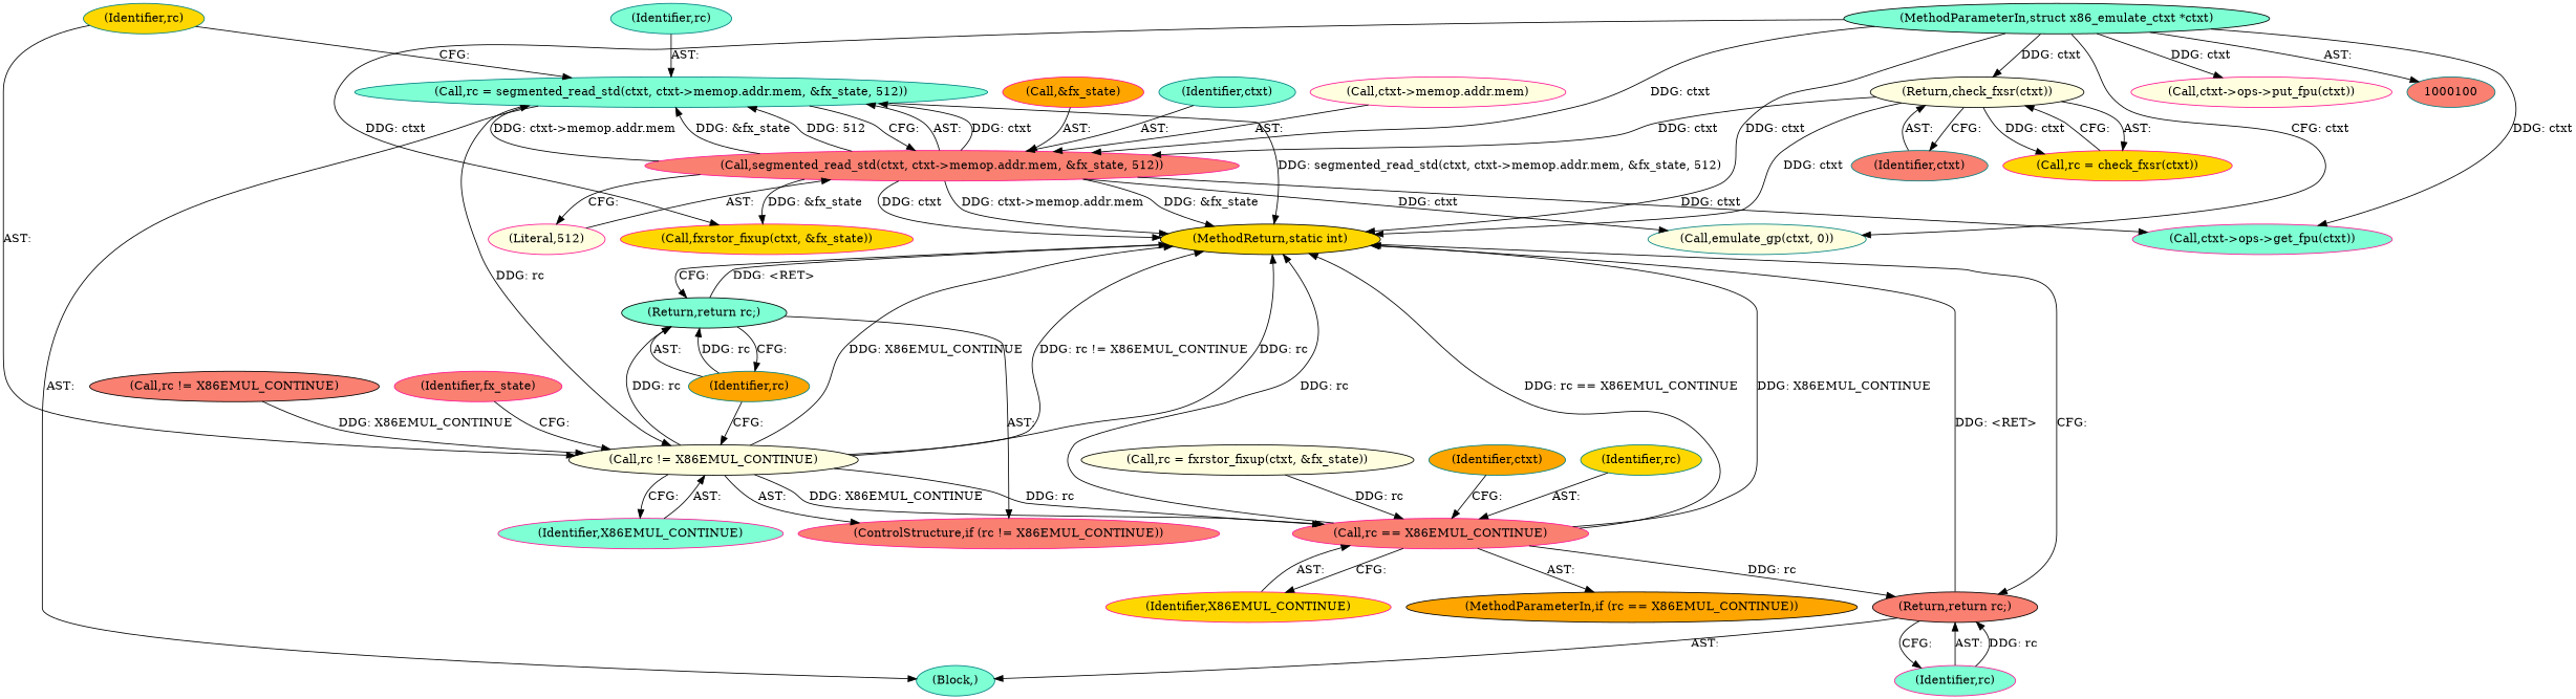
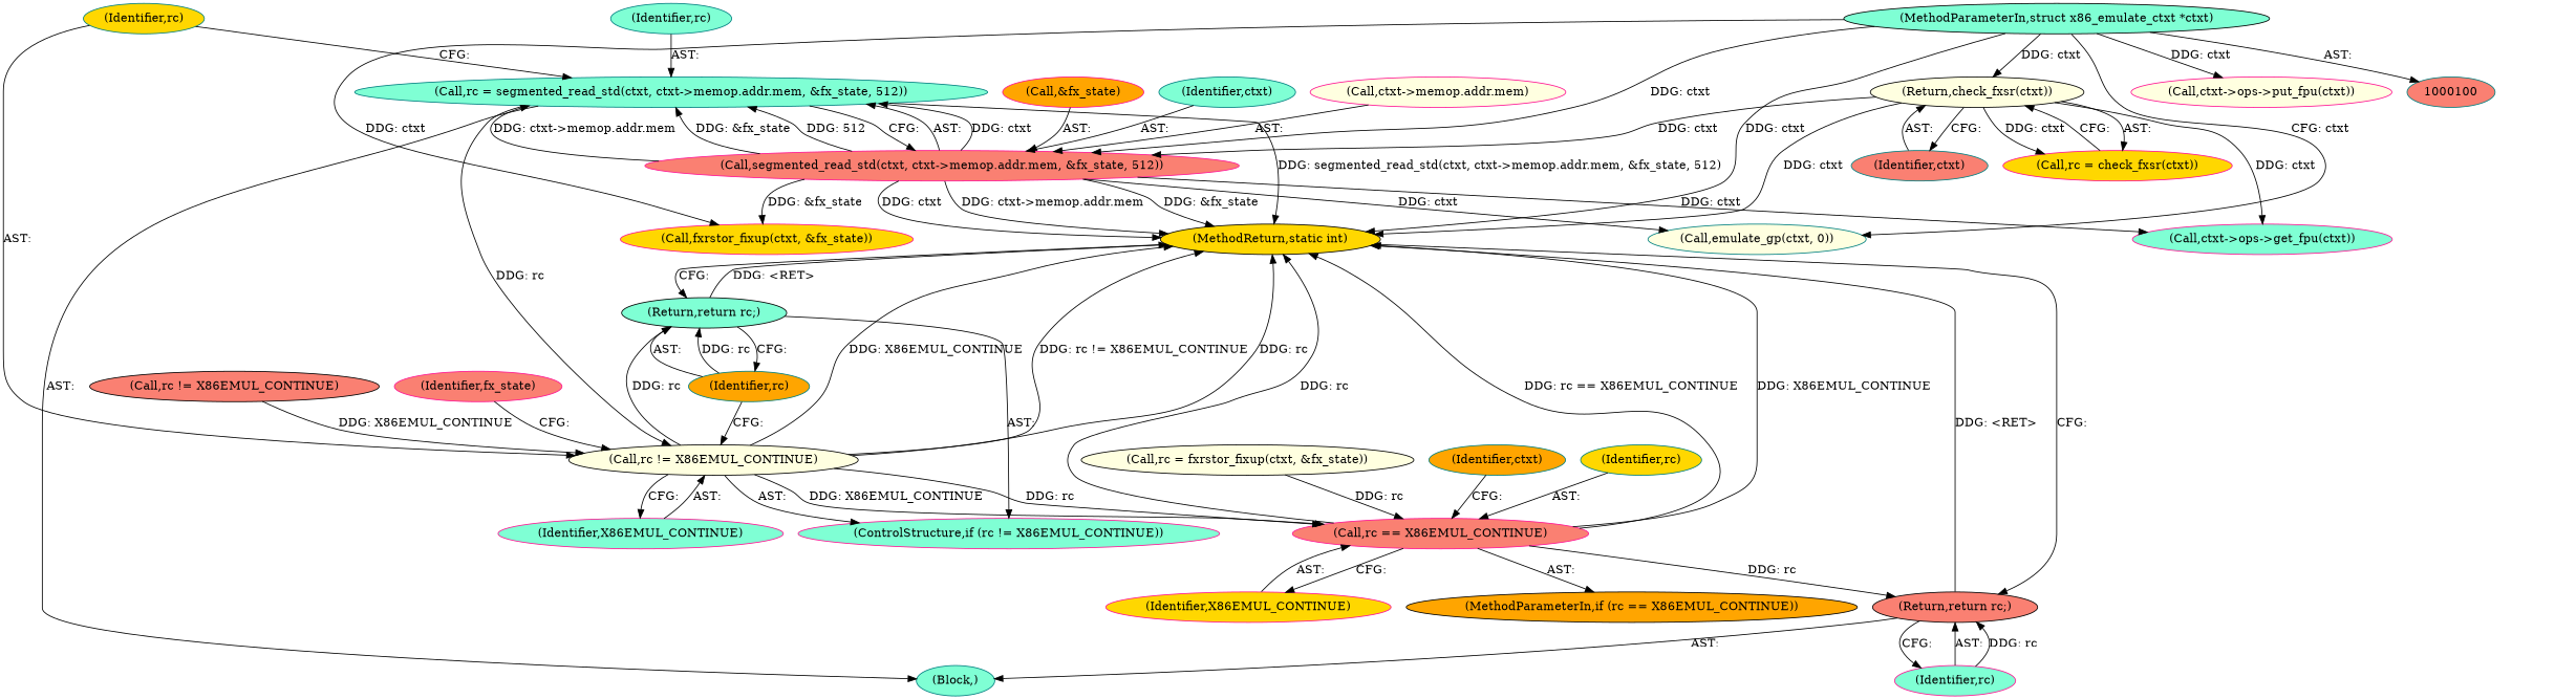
  digraph {
    node [color=deeppink fillcolor=aquamarine style=filled]
    n1 [color=teal label="(Call,rc = segmented_read_std(ctxt, ctxt->memop.addr.mem, &fx_state, 512))"]
    n2 [fillcolor=salmon label="(Call,segmented_read_std(ctxt, ctxt->memop.addr.mem, &fx_state, 512))"]
    n3 [color=black fillcolor=lightyellow label="(Call,rc != X86EMUL_CONTINUE)"]
    n4 [color=teal label="(Block,)"]
    n5 [color=black fillcolor=gold label="(MethodReturn,static int)"]
-   n6 [fillcolor=lightyellow label="(Literal,512)"]
    n7 [fillcolor=gold label="(Call,fxrstor_fixup(ctxt, &fx_state))"]
    n8 [label="(Call,ctxt->ops->get_fpu(ctxt))"]
    n9 [color=teal fillcolor=lightyellow label="(Call,emulate_gp(ctxt, 0))"]
    n10 [color=black label="(Return,return rc;)"]
    n11 [fillcolor=salmon label="(Call,rc == X86EMUL_CONTINUE)"]
-   n12 [fillcolor=salmon label="(ControlStructure,if (rc != X86EMUL_CONTINUE))"]
+   n12 [label="(ControlStructure,if (rc != X86EMUL_CONTINUE))"]
    n13 [label="(Identifier,X86EMUL_CONTINUE)"]
    n14 [color=black fillcolor=salmon label="(Return,return rc;)"]
    n15 [color=black fillcolor=lightyellow label="(Return,check_fxsr(ctxt))"]
    n16 [fillcolor=gold label="(Call,rc = check_fxsr(ctxt))"]
    n17 [color=teal fillcolor=salmon label="(Identifier,ctxt)"]
    n18 [color=black label="(MethodParameterIn,struct x86_emulate_ctxt *ctxt)"]
    n19 [fillcolor=lightyellow label="(Call,ctxt->ops->put_fpu(ctxt))"]
    1000100 [color=teal fillcolor=salmon]
    n21 [color=teal fillcolor=orange label="(Identifier,rc)"]
    n22 [fillcolor=gold label="(Identifier,X86EMUL_CONTINUE)"]
    n23 [color=black fillcolor=orange label="(MethodParameterIn,if (rc == X86EMUL_CONTINUE))"]
    n24 [label="(Identifier,rc)"]
    n25 [fillcolor=orange label="(Call,&fx_state)"]
    n26 [color=black fillcolor=lightyellow label="(Call,rc = fxrstor_fixup(ctxt, &fx_state))"]
    n27 [color=teal fillcolor=orange label="(Identifier,ctxt)"]
    n28 [color=teal label="(Identifier,ctxt)"]
    n29 [fillcolor=lightyellow label="(Call,ctxt->memop.addr.mem)"]
    n30 [color=teal fillcolor=gold label="(Identifier,rc)"]
    n31 [color=teal fillcolor=gold label="(Identifier,rc)"]
    n32 [color=black fillcolor=salmon label="(Call,rc != X86EMUL_CONTINUE)"]
    n33 [color=teal label="(Identifier,rc)"]
    n34 [fillcolor=salmon label="(Identifier,fx_state)"]
    n1 -> n2 [label="CFG: "]
    n1 -> n3 [label="DDG: rc"]
    n1 -> n4 [label="AST: "]
    n1 -> n5 [label="DDG: segmented_read_std(ctxt, ctxt->memop.addr.mem, &fx_state, 512)"]
    n2 -> n1 [label="AST: "]
    n2 -> n1 [label="DDG: ctxt"]
    n2 -> n1 [label="DDG: ctxt->memop.addr.mem"]
    n2 -> n1 [label="DDG: &fx_state"]
    n2 -> n1 [label="DDG: 512"]
    n2 -> n5 [label="DDG: ctxt"]
    n2 -> n5 [label="DDG: ctxt->memop.addr.mem"]
    n2 -> n5 [label="DDG: &fx_state"]
-   n2 -> n6 [label="CFG: "]
    n2 -> n7 [label="DDG: &fx_state"]
    n2 -> n8 [label="DDG: ctxt"]
    n2 -> n9 [label="DDG: ctxt"]
    n3 -> n5 [label="DDG: X86EMUL_CONTINUE"]
    n3 -> n5 [label="DDG: rc"]
    n3 -> n5 [label="DDG: rc != X86EMUL_CONTINUE"]
    n3 -> n10 [label="DDG: rc"]
    n3 -> n11 [label="DDG: rc"]
    n3 -> n11 [label="DDG: X86EMUL_CONTINUE"]
    n3 -> n12 [label="AST: "]
    n3 -> n13 [label="CFG: "]
    n5 -> n10 [label="CFG: "]
    n5 -> n14 [label="CFG: "]
-   n6 -> n2 [label="AST: "]
    n10 -> n5 [label="DDG: <RET>"]
    n10 -> n12 [label="AST: "]
    n10 -> n21 [label="CFG: "]
    n11 -> n5 [label="DDG: rc == X86EMUL_CONTINUE"]
    n11 -> n5 [label="DDG: X86EMUL_CONTINUE"]
    n11 -> n5 [label="DDG: rc"]
    n11 -> n14 [label="DDG: rc"]
    n11 -> n22 [label="CFG: "]
    n11 -> n23 [label="AST: "]
    n13 -> n3 [label="AST: "]
    n14 -> n4 [label="AST: "]
    n14 -> n5 [label="DDG: <RET>"]
    n14 -> n24 [label="CFG: "]
    n15 -> n2 [label="DDG: ctxt"]
    n15 -> n5 [label="DDG: ctxt"]
    n15 -> n16 [label="AST: "]
    n15 -> n16 [label="DDG: ctxt"]
    n15 -> n17 [label="CFG: "]
    n16 -> n15 [label="CFG: "]
    n17 -> n15 [label="AST: "]
    n18 -> n2 [label="DDG: ctxt"]
    n18 -> n5 [label="DDG: ctxt"]
    n18 -> n7 [label="DDG: ctxt"]
-   n18 -> n8 [label="DDG: ctxt"]
+   n15 -> n8 [label="DDG: ctxt"]
    n18 -> n9 [label="CFG: ctxt"]
    n18 -> n15 [label="DDG: ctxt"]
    n18 -> n19 [label="DDG: ctxt"]
    n18 -> 1000100 [label="AST: "]
    n21 -> n3 [label="CFG: "]
    n21 -> n10 [label="AST: "]
    n21 -> n10 [label="DDG: rc"]
    n22 -> n11 [label="AST: "]
    n24 -> n14 [label="AST: "]
    n24 -> n14 [label="DDG: rc"]
    n25 -> n2 [label="AST: "]
    n26 -> n11 [label="DDG: rc"]
    n27 -> n11 [label="CFG: "]
    n28 -> n2 [label="AST: "]
    n29 -> n2 [label="AST: "]
    n30 -> n11 [label="AST: "]
    n31 -> n1 [label="CFG: "]
    n31 -> n3 [label="AST: "]
    n32 -> n3 [label="DDG: X86EMUL_CONTINUE"]
    n33 -> n1 [label="AST: "]
    n34 -> n3 [label="CFG: "]
  }
